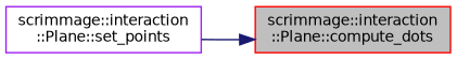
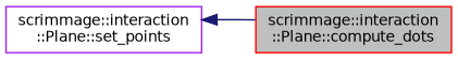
  digraph {
    rankdir=RL
    node [fontname=Helvetica fontsize=10 shape=record style=filled]
    n1 [color=red fillcolor=grey75 fontcolor=black height=0.2 label="scrimmage::interaction\l::Plane::compute_dots" width=0.4]
    n2 [color=purple fillcolor=white height=0.2 label="scrimmage::interaction\l::Plane::set_points" width=0.4]
-   n1 -> n2 [color=midnightblue dir=back fontname=Helvetica fontsize=10 labelfontname=Helvetica labelfontsize=10 style=solid]
+   n2 -> n1 [color=midnightblue dir=back fontname=Helvetica fontsize=10 labelfontname=Helvetica labelfontsize=10 style=solid]
  }
